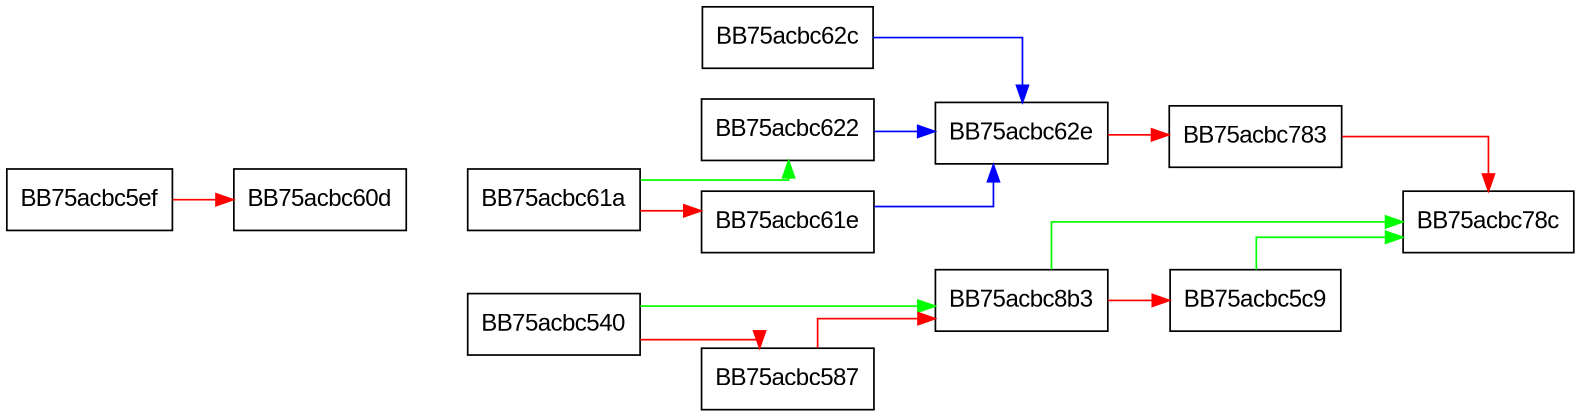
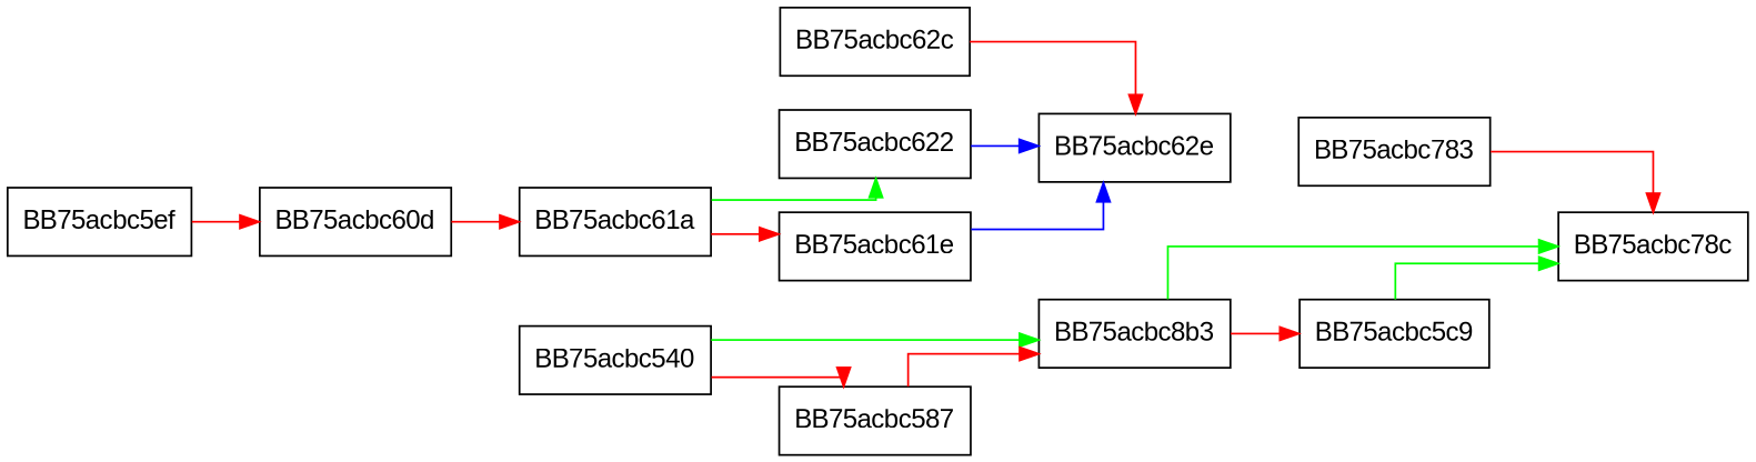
  digraph {
    fontname="Liberation Sans"
    rankdir=LR
    splines=ortho
    node [fontname="Liberation Sans" shape=box]
    edge [color=red fontname="Liberation Sans"]
    n1 [label=BB75acbc8b3]
    BB75acbc540
    BB75acbc587
    BB75acbc78c
    BB75acbc5c9
    BB75acbc783
    BB75acbc5ef
    BB75acbc60d
    BB75acbc61a
    BB75acbc62c
    BB75acbc62e
    BB75acbc622
    BB75acbc61e
    n1 -> BB75acbc78c [color=green]
    n1 -> BB75acbc5c9
    BB75acbc540 -> n1 [color=green]
    BB75acbc540 -> BB75acbc587
    BB75acbc587 -> n1
    BB75acbc5c9 -> BB75acbc78c [color=green]
    BB75acbc783 -> BB75acbc78c
    BB75acbc5ef -> BB75acbc60d
+   BB75acbc60d -> BB75acbc61a
    BB75acbc61a -> BB75acbc622 [color=green]
    BB75acbc61a -> BB75acbc61e
-   BB75acbc62c -> BB75acbc62e [color=blue]
-   BB75acbc62e -> BB75acbc783
+   BB75acbc62c -> BB75acbc62e
    BB75acbc622 -> BB75acbc62e [color=blue]
    BB75acbc61e -> BB75acbc62e [color=blue]
  }
